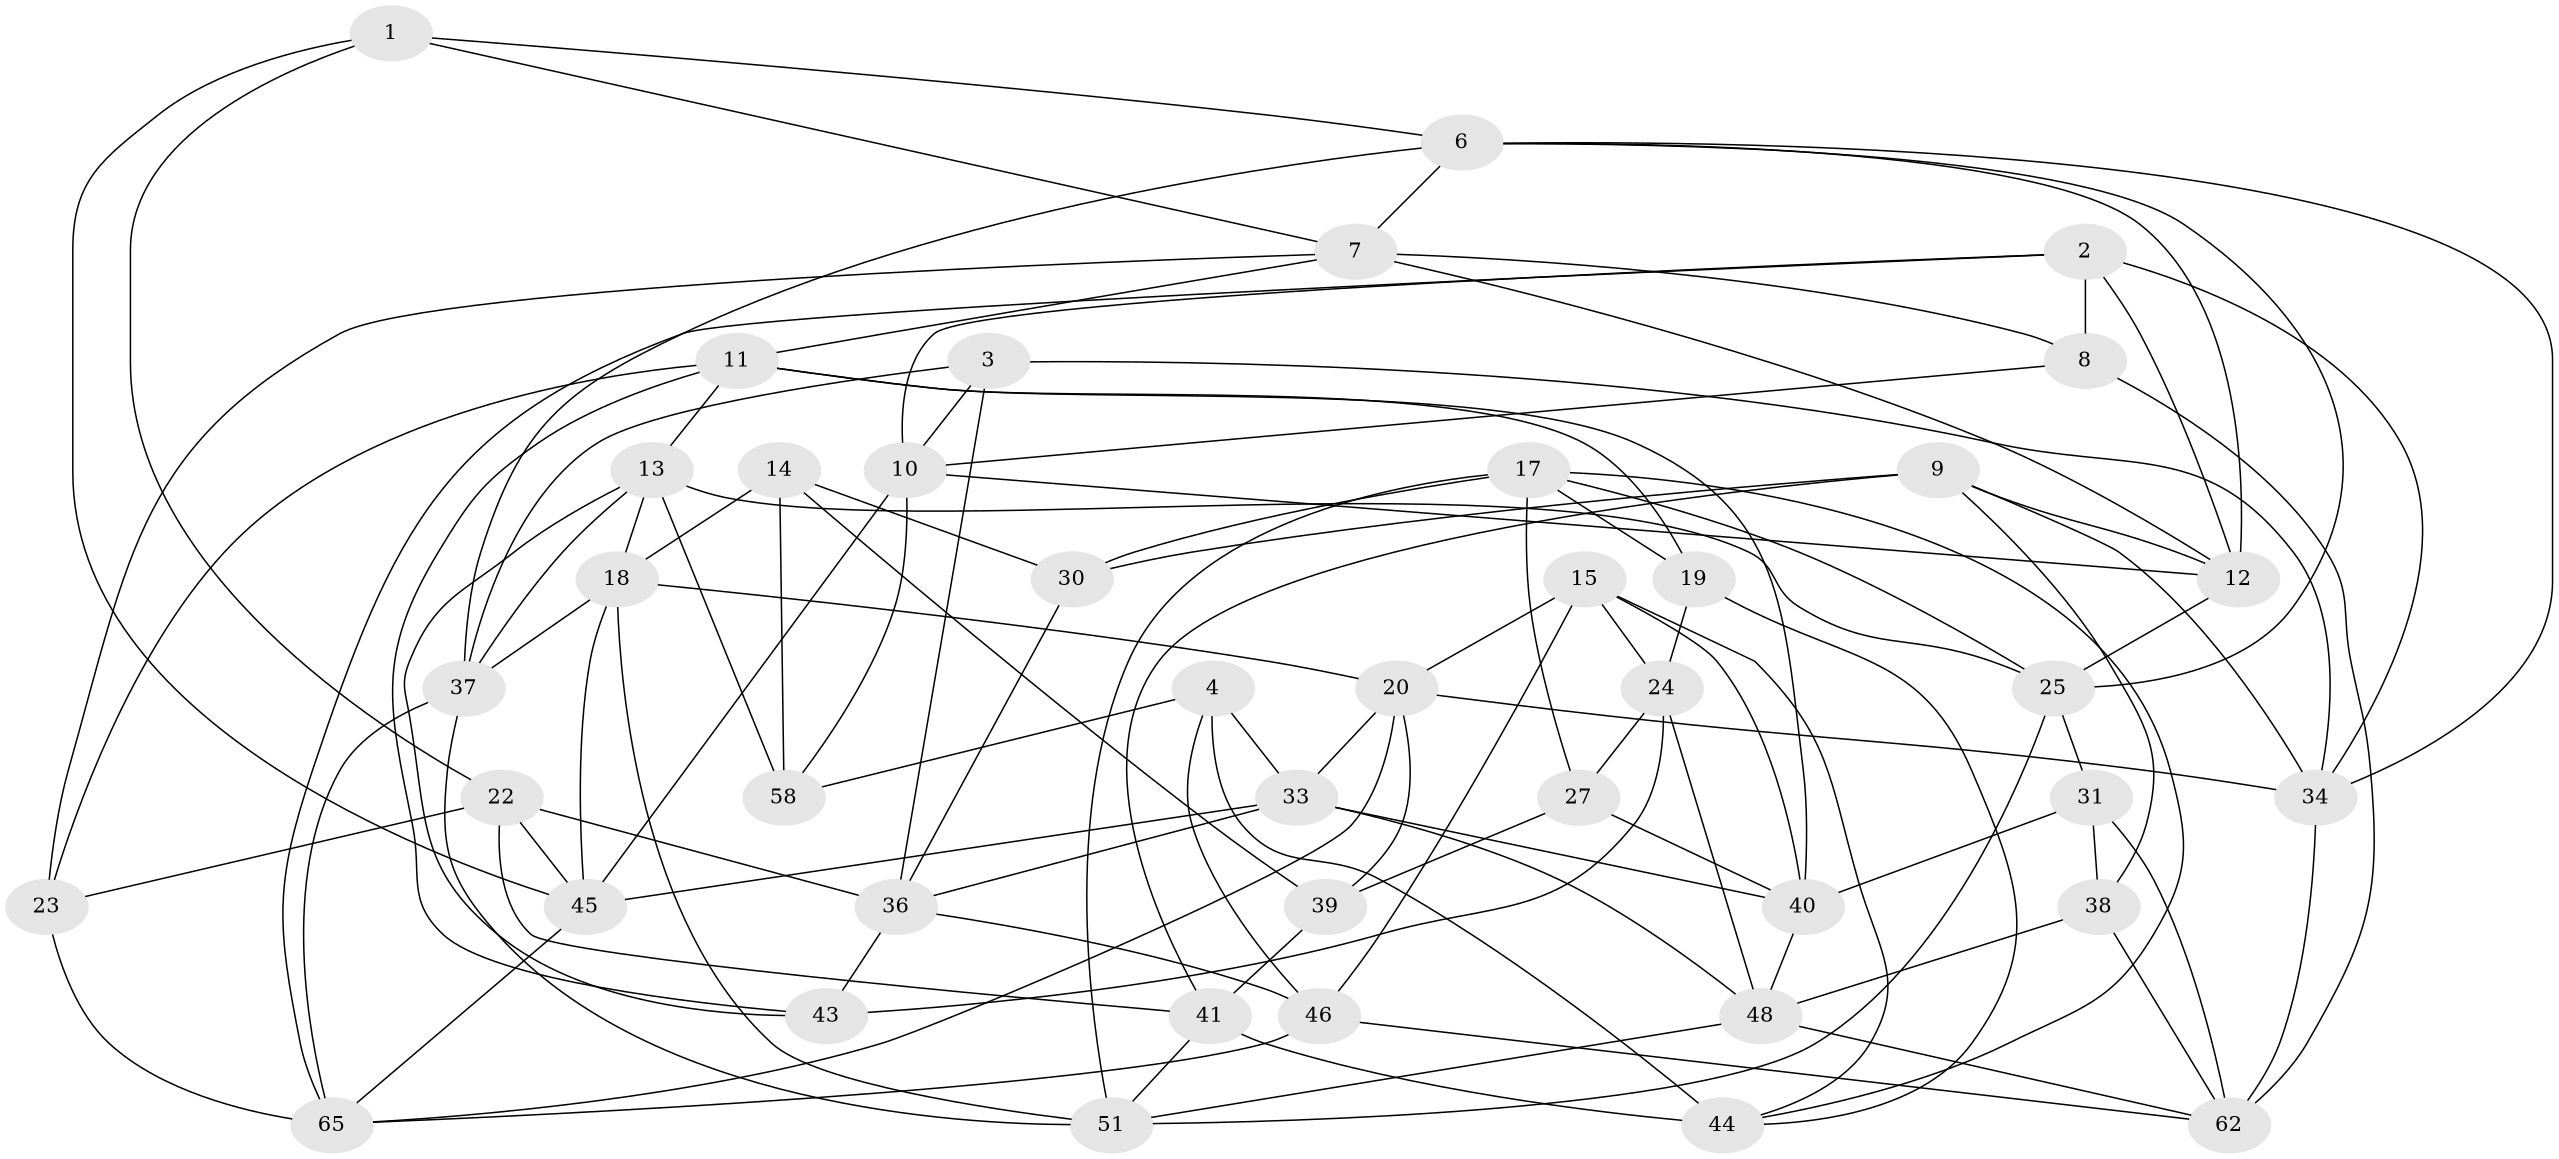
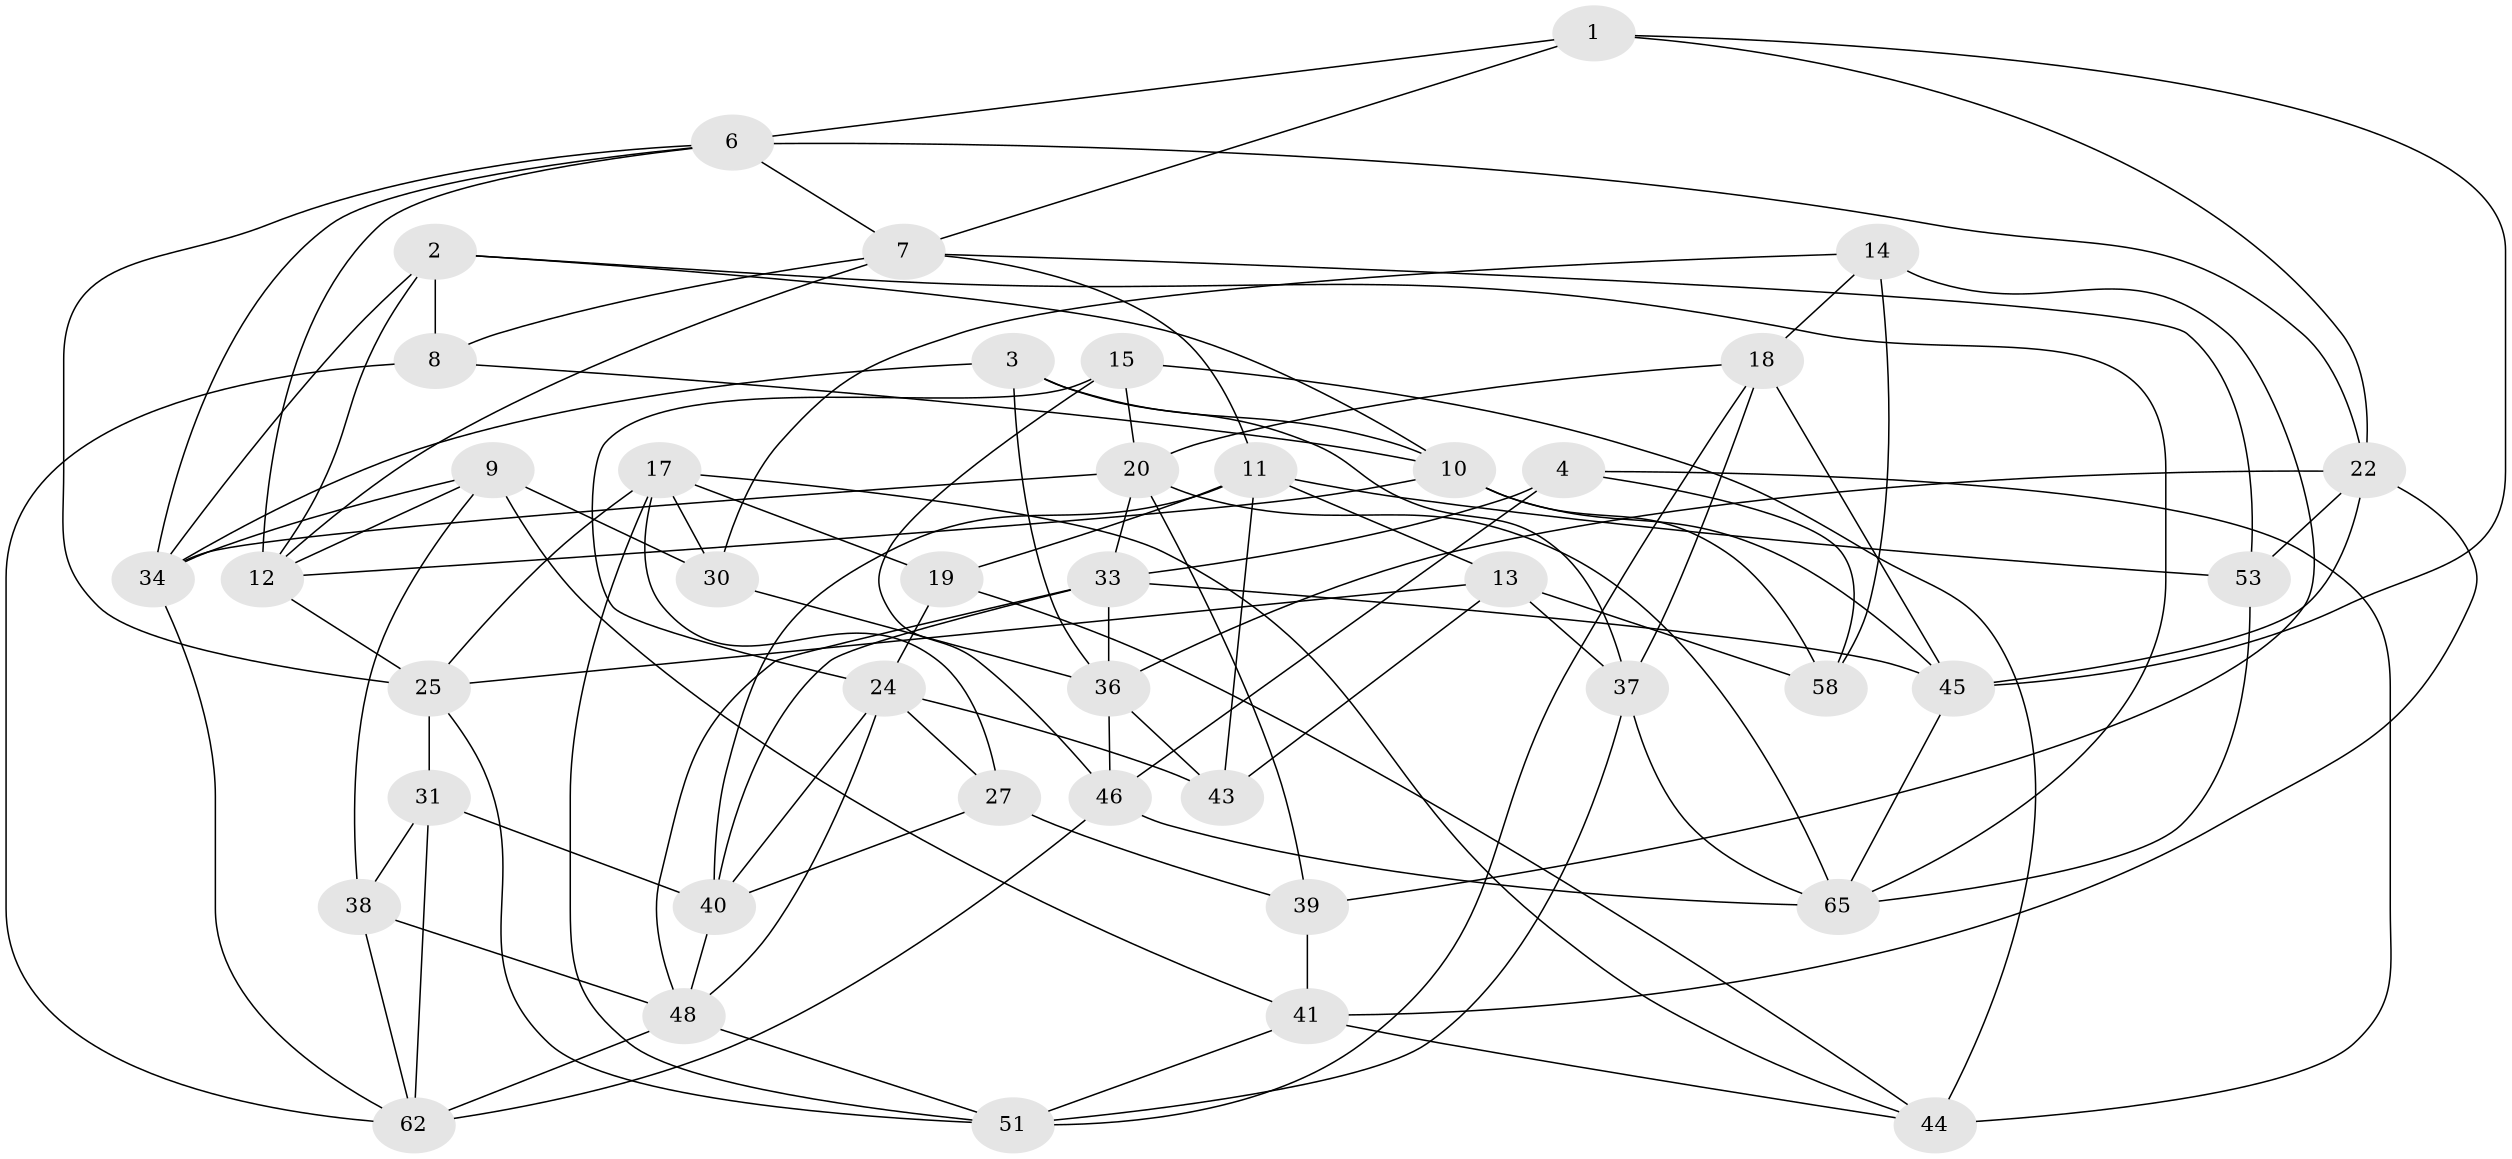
  graph {
    node [color=gray90 style=filled]
    6 [super="+21"]
    7 [super="+42"]
    12 [super="+60"]
    34 [super="+70"]
    37 [super="+53"]
    25 [super="+28"]
    1
    22 [super="+69"]
    45 [super="+55"]
    8
    11 [super="+29"]
-   23
+   23 [label=53]
    41 [super="+54"]
    36 [super="+68"]
    65 [super="+67"]
    2 [super="+56"]
    10 [super="+16"]
    62 [super="+63"]
    58
    44 [super="+71"]
    51 [super="+61"]
    3
    46 [super="+52"]
    43
    4 [super="+5"]
    33 [super="+50"]
    40 [super="+57"]
    48 [super="+64"]
    31
    13 [super="+59"]
    19
    9 [super="+35"]
    30 [super="+49"]
    38
    18 [super="+66"]
    24 [super="+32"]
    20 [super="+47"]
    14
    39
    15
    27
    17 [super="+26"]
    6 -- 7
    6 -- 12
    6 -- 34
-   6 -- 37
+   6 -- 22
    6 -- 25
    7 -- 12
    7 -- 8
    7 -- 11
    7 -- 23
    12 -- 25
    34 -- 62
    37 -- 65
    37 -- 51
    25 -- 51
    25 -- 31
    1 -- 6
    1 -- 7
    1 -- 22
    1 -- 45
    22 -- 45
    22 -- 23
    22 -- 41
    22 -- 36
    45 -- 65
    8 -- 10
    8 -- 62
    11 -- 23
    11 -- 43
    11 -- 40
    11 -- 13
    11 -- 19
    23 -- 65
    41 -- 44
    41 -- 51
    36 -- 46
    36 -- 43
    2 -- 12
    2 -- 34
    2 -- 8
    2 -- 65
    2 -- 10
    10 -- 12
    10 -- 45
    10 -- 58
    3 -- 34
    3 -- 37
    3 -- 36
    3 -- 10
    46 -- 65
    46 -- 62
    4 -- 58
    4 -- 44 [weight=2]
    4 -- 46 [weight=2]
    4 -- 33
    33 -- 45
    33 -- 36
    33 -- 40
    33 -- 48
    40 -- 48
    48 -- 62
    48 -- 51
    31 -- 62
    31 -- 40
    31 -- 38
    13 -- 37
    13 -- 25
    13 -- 58
    13 -- 43
-   13 -- 18
    19 -- 44
    19 -- 24
    9 -- 12
    9 -- 34
    9 -- 41
    9 -- 30 [weight=2]
    9 -- 38
    30 -- 36
    38 -- 62
    38 -- 48
    18 -- 37
    18 -- 45
    18 -- 51
    18 -- 20
    24 -- 43
-   15 -- 40
+   24 -- 40
    24 -- 48
    24 -- 27
    20 -- 34
    20 -- 65
    20 -- 33
    20 -- 39
    14 -- 58
    14 -- 30
    14 -- 18
    14 -- 39
    39 -- 41
    15 -- 44
    15 -- 46
    15 -- 24
    15 -- 20
    27 -- 40
    27 -- 39
    17 -- 25
    17 -- 44
    17 -- 51
    17 -- 19
    17 -- 30
    17 -- 27
  }
